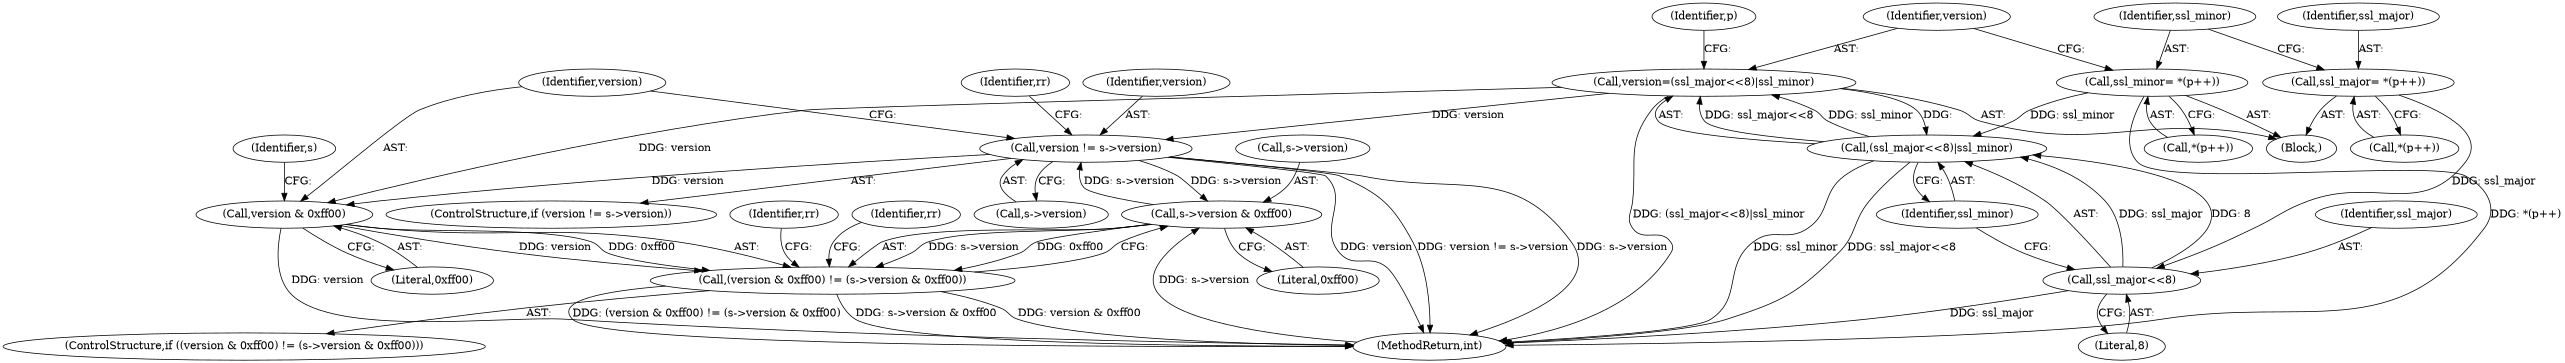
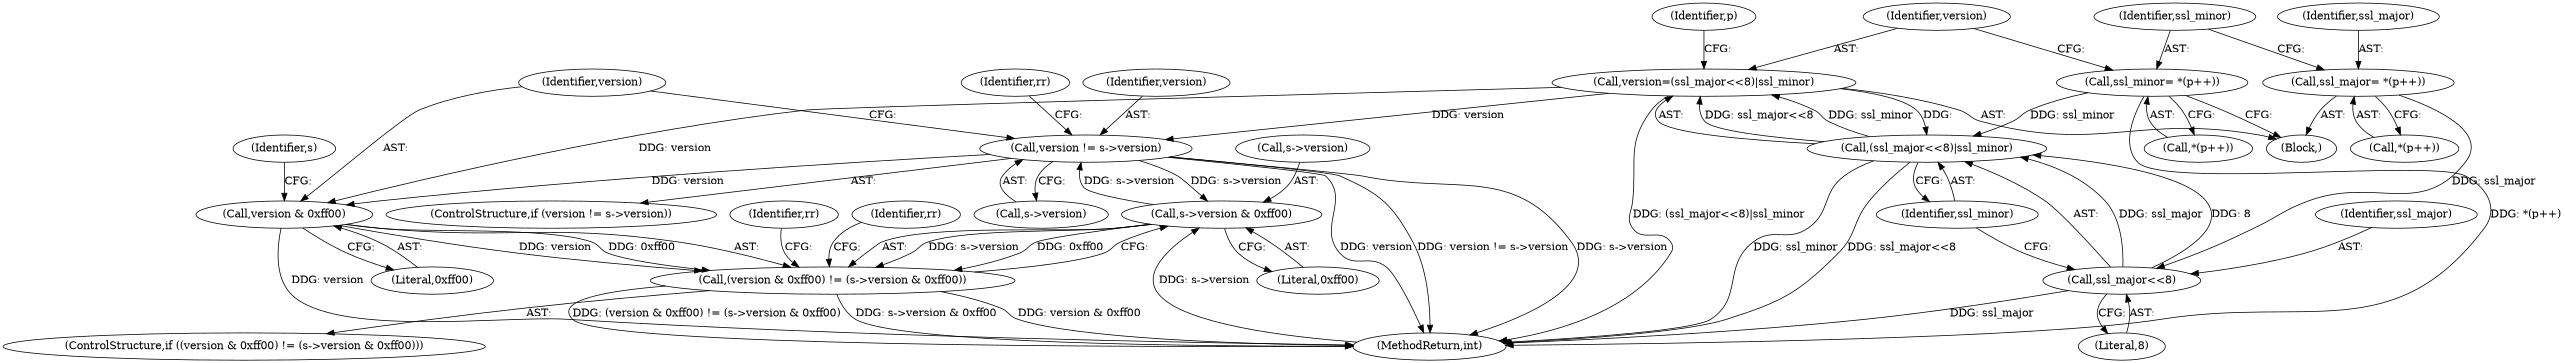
  digraph {
    n1 [label="(Call,version != s->version)"]
    n2 [label="(Call,s->version & 0xff00)"]
    n3 [label="(Call,version & 0xff00)"]
    n4 [label="(ControlStructure,if (version != s->version))"]
    n5 [label="(MethodReturn,int)"]
    n6 [label="(Call,s->version)"]
    n7 [label="(Call,(version & 0xff00) != (s->version & 0xff00))"]
    n8 [label="(Literal,0xff00)"]
    n9 [label="(Literal,0xff00)"]
    n10 [label="(Call,version=(ssl_major<<8)|ssl_minor)"]
    n11 [label="(Call,(ssl_major<<8)|ssl_minor)"]
    n12 [label="(Block,)"]
    n13 [label="(Identifier,ssl_minor)"]
    n14 [label="(Call,ssl_major<<8)"]
    n15 [label="(Literal,8)"]
    n16 [label="(Call,ssl_major= *(p++))"]
    n17 [label="(Call,*(p++))"]
    n18 [label="(Call,ssl_minor= *(p++))"]
    n19 [label="(Call,*(p++))"]
    n20 [label="(ControlStructure,if ((version & 0xff00) != (s->version & 0xff00)))"]
    n21 [label="(Identifier,ssl_major)"]
    n22 [label="(Identifier,s)"]
    n23 [label="(Identifier,rr)"]
    n24 [label="(Identifier,version)"]
    n25 [label="(Identifier,version)"]
    n26 [label="(Identifier,ssl_major)"]
    n27 [label="(Identifier,ssl_minor)"]
    n28 [label="(Identifier,rr)"]
    n29 [label="(Identifier,rr)"]
    n30 [label="(Identifier,version)"]
    n31 [label="(Identifier,p)"]
    n32 [label="(Call,s->version)"]
    n1 -> n2 [label="DDG: s->version"]
    n1 -> n3 [label="DDG: version"]
    n1 -> n4 [label="AST: "]
    n1 -> n5 [label="DDG: version"]
    n1 -> n5 [label="DDG: version != s->version"]
    n1 -> n5 [label="DDG: s->version"]
    n1 -> n6 [label="CFG: "]
    n2 -> n1 [label="DDG: s->version"]
    n2 -> n7 [label="AST: "]
    n2 -> n7 [label="DDG: s->version"]
    n2 -> n7 [label="DDG: 0xff00"]
    n2 -> n8 [label="CFG: "]
    n3 -> n5 [label="DDG: version"]
    n3 -> n7 [label="AST: "]
    n3 -> n7 [label="DDG: version"]
    n3 -> n7 [label="DDG: 0xff00"]
    n3 -> n9 [label="CFG: "]
    n5 -> n2 [label="DDG: s->version"]
    n6 -> n1 [label="AST: "]
    n7 -> n2 [label="CFG: "]
    n7 -> n5 [label="DDG: version & 0xff00"]
    n7 -> n5 [label="DDG: (version & 0xff00) != (s->version & 0xff00)"]
    n7 -> n5 [label="DDG: s->version & 0xff00"]
    n7 -> n20 [label="AST: "]
    n8 -> n2 [label="AST: "]
    n9 -> n3 [label="AST: "]
    n10 -> n1 [label="DDG: version"]
    n10 -> n3 [label="DDG: version"]
    n10 -> n5 [label="DDG: (ssl_major<<8)|ssl_minor"]
    n10 -> n11 [label="DDG: "]
    n10 -> n12 [label="AST: "]
    n11 -> n5 [label="DDG: ssl_minor"]
    n11 -> n5 [label="DDG: ssl_major<<8"]
    n11 -> n10 [label="AST: "]
    n11 -> n10 [label="DDG: ssl_major<<8"]
    n11 -> n10 [label="DDG: ssl_minor"]
    n11 -> n13 [label="CFG: "]
    n13 -> n11 [label="AST: "]
    n13 -> n14 [label="CFG: "]
    n14 -> n5 [label="DDG: ssl_major"]
    n14 -> n11 [label="AST: "]
    n14 -> n11 [label="DDG: ssl_major"]
    n14 -> n11 [label="DDG: 8"]
    n14 -> n15 [label="CFG: "]
    n15 -> n14 [label="AST: "]
    n16 -> n12 [label="AST: "]
    n16 -> n14 [label="DDG: ssl_major"]
    n16 -> n17 [label="CFG: "]
    n17 -> n16 [label="AST: "]
    n18 -> n5 [label="DDG: *(p++)"]
    n18 -> n11 [label="DDG: ssl_minor"]
-   n18 -> n12 [label="AST: "]
+   n18 -> n12 [label="CFG: "]
    n18 -> n19 [label="CFG: "]
    n19 -> n18 [label="AST: "]
    n21 -> n16 [label="AST: "]
    n22 -> n3 [label="CFG: "]
    n23 -> n7 [label="CFG: "]
    n24 -> n10 [label="AST: "]
    n24 -> n18 [label="CFG: "]
    n25 -> n1 [label="AST: "]
    n26 -> n14 [label="AST: "]
    n27 -> n16 [label="CFG: "]
    n27 -> n18 [label="AST: "]
    n28 -> n7 [label="CFG: "]
    n29 -> n1 [label="CFG: "]
    n30 -> n1 [label="CFG: "]
    n30 -> n3 [label="AST: "]
    n31 -> n10 [label="CFG: "]
    n32 -> n2 [label="AST: "]
  }
